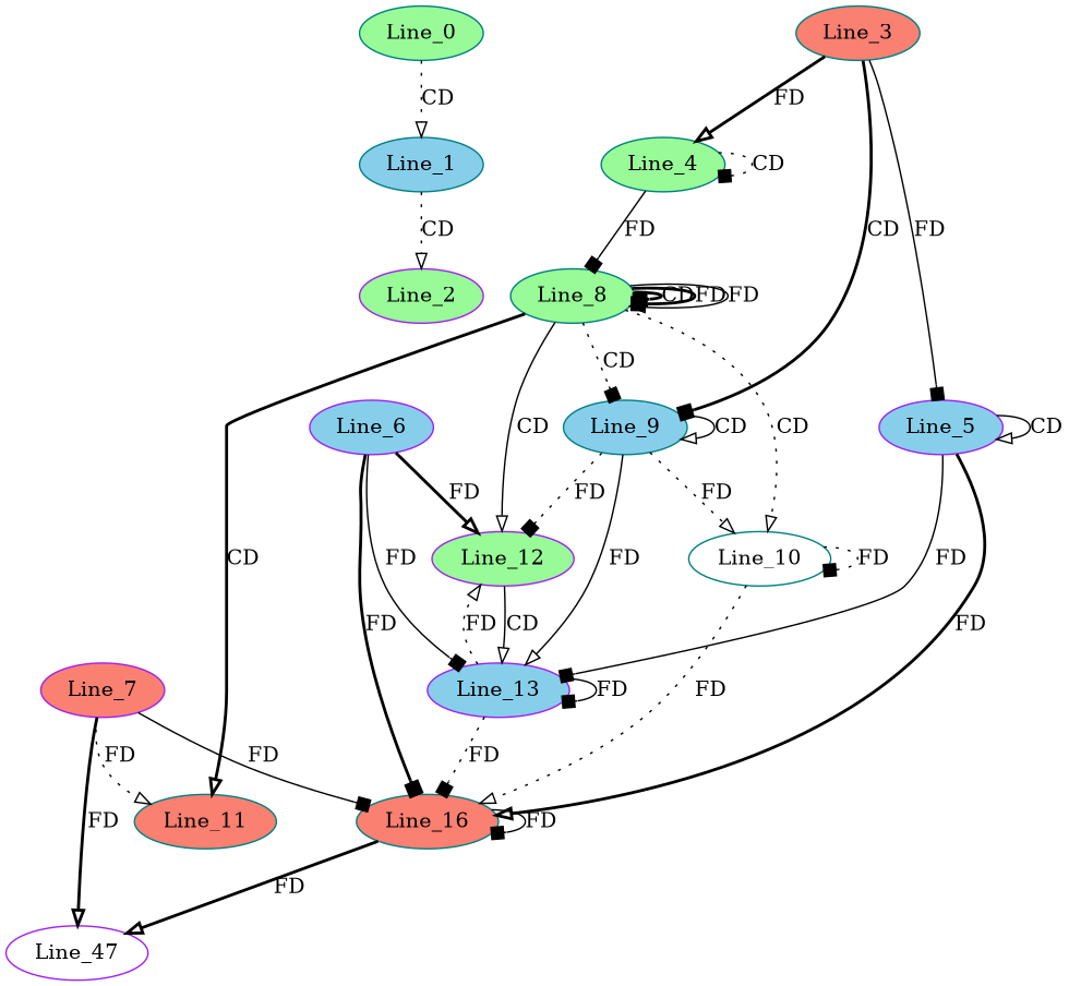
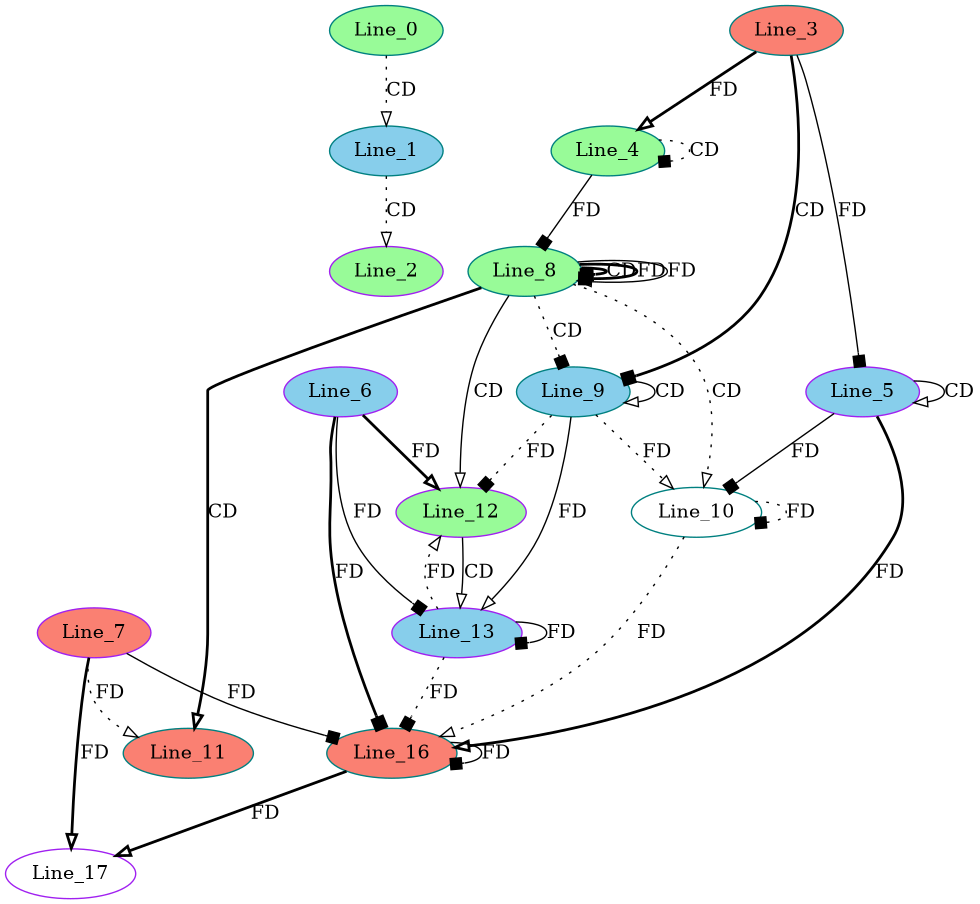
  digraph {
    node [color=teal fillcolor=palegreen style=filled]
    edge [arrowhead=onormal style=solid]
    Line_0
    Line_1 [fillcolor=skyblue]
    Line_2 [color=purple]
    Line_4
    Line_8
    Line_9 [fillcolor=skyblue]
    Line_10 [fillcolor=white]
    Line_11 [fillcolor=salmon]
    Line_12 [color=purple]
    Line_3 [fillcolor=salmon]
    Line_5 [color=purple fillcolor=skyblue]
    Line_16 [fillcolor=salmon]
    Line_13 [color=purple fillcolor=skyblue]
-   Line_17 [color=purple fillcolor=white label=Line_47]
+   Line_17 [color=purple fillcolor=white]
    Line_7 [color=purple fillcolor=salmon]
    Line_6 [color=purple fillcolor=skyblue]
    Line_0 -> Line_1 [label=CD style=dotted]
    Line_1 -> Line_2 [label=CD style=dotted]
    Line_4 -> Line_4 [arrowhead=box label=CD style=dotted]
    Line_4 -> Line_8 [arrowhead=box label=FD]
    Line_8 -> Line_8 [arrowhead=box label=CD style=bold]
    Line_8 -> Line_8 [arrowhead=box label=FD style=bold]
    Line_8 -> Line_8 [label=FD]
    Line_8 -> Line_9 [arrowhead=box label=CD style=dotted]
    Line_8 -> Line_10 [label=CD style=dotted]
    Line_8 -> Line_11 [label=CD style=bold]
    Line_8 -> Line_12 [label=CD]
    Line_9 -> Line_9 [label=CD]
    Line_9 -> Line_10 [label=FD style=dotted]
    Line_9 -> Line_12 [arrowhead=box label=FD style=dotted]
    Line_9 -> Line_13 [label=FD]
    Line_10 -> Line_10 [arrowhead=box label=FD style=dotted]
    Line_10 -> Line_16 [label=FD style=dotted]
    Line_12 -> Line_13 [label=CD]
    Line_3 -> Line_4 [label=FD style=bold]
    Line_3 -> Line_9 [arrowhead=box label=CD style=bold]
    Line_3 -> Line_5 [arrowhead=box label=FD]
-   Line_5 -> Line_13 [arrowhead=box label=FD]
+   Line_5 -> Line_10 [arrowhead=box label=FD]
    Line_5 -> Line_5 [label=CD]
    Line_5 -> Line_16 [label=FD style=bold]
    Line_16 -> Line_16 [arrowhead=box label=FD]
    Line_16 -> Line_17 [label=FD style=bold]
    Line_13 -> Line_12 [label=FD style=dotted]
    Line_13 -> Line_16 [arrowhead=box label=FD style=dotted]
    Line_13 -> Line_13 [arrowhead=box label=FD]
    Line_7 -> Line_11 [label=FD style=dotted]
    Line_7 -> Line_16 [arrowhead=box label=FD]
    Line_7 -> Line_17 [label=FD style=bold]
    Line_6 -> Line_12 [label=FD style=bold]
    Line_6 -> Line_16 [arrowhead=box label=FD style=bold]
    Line_6 -> Line_13 [arrowhead=box label=FD]
  }
